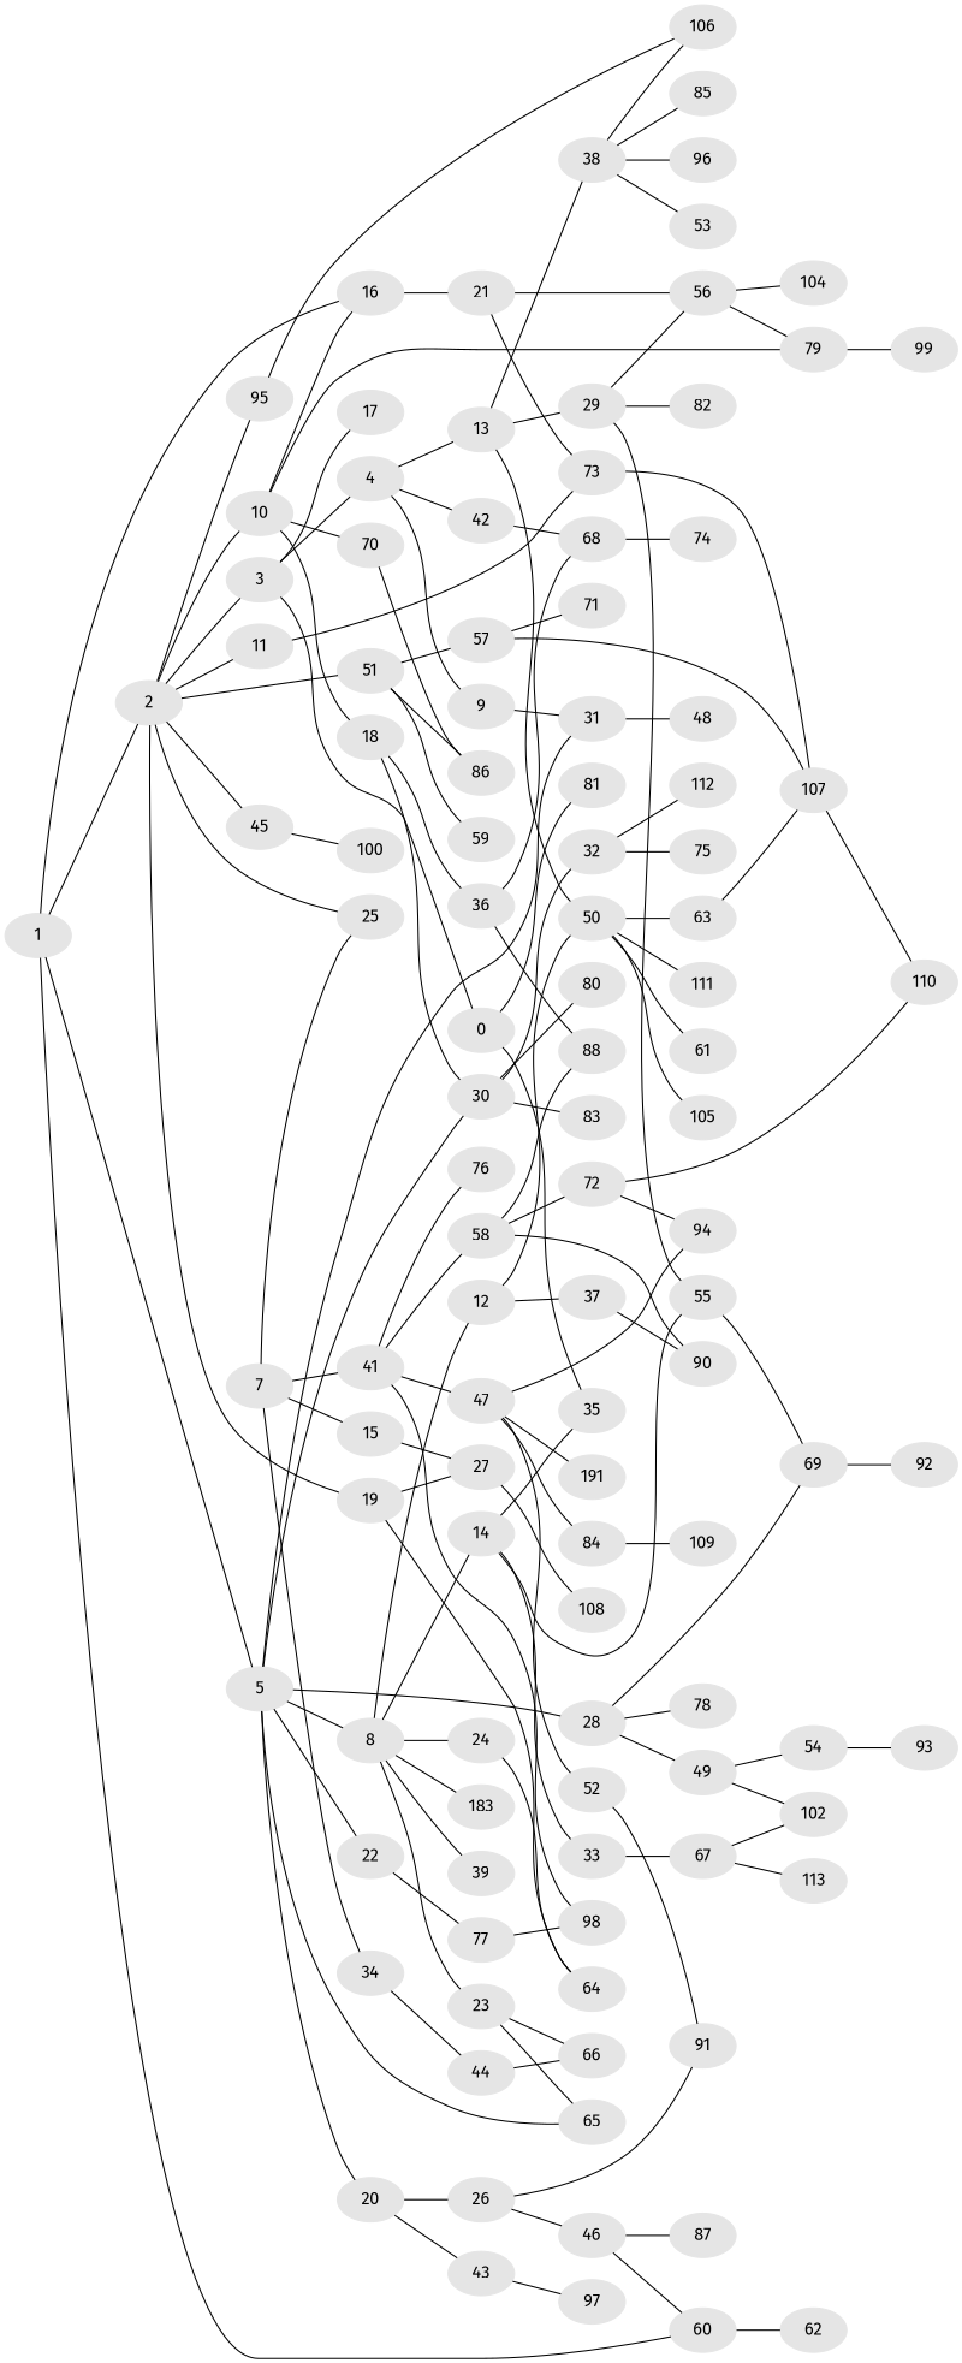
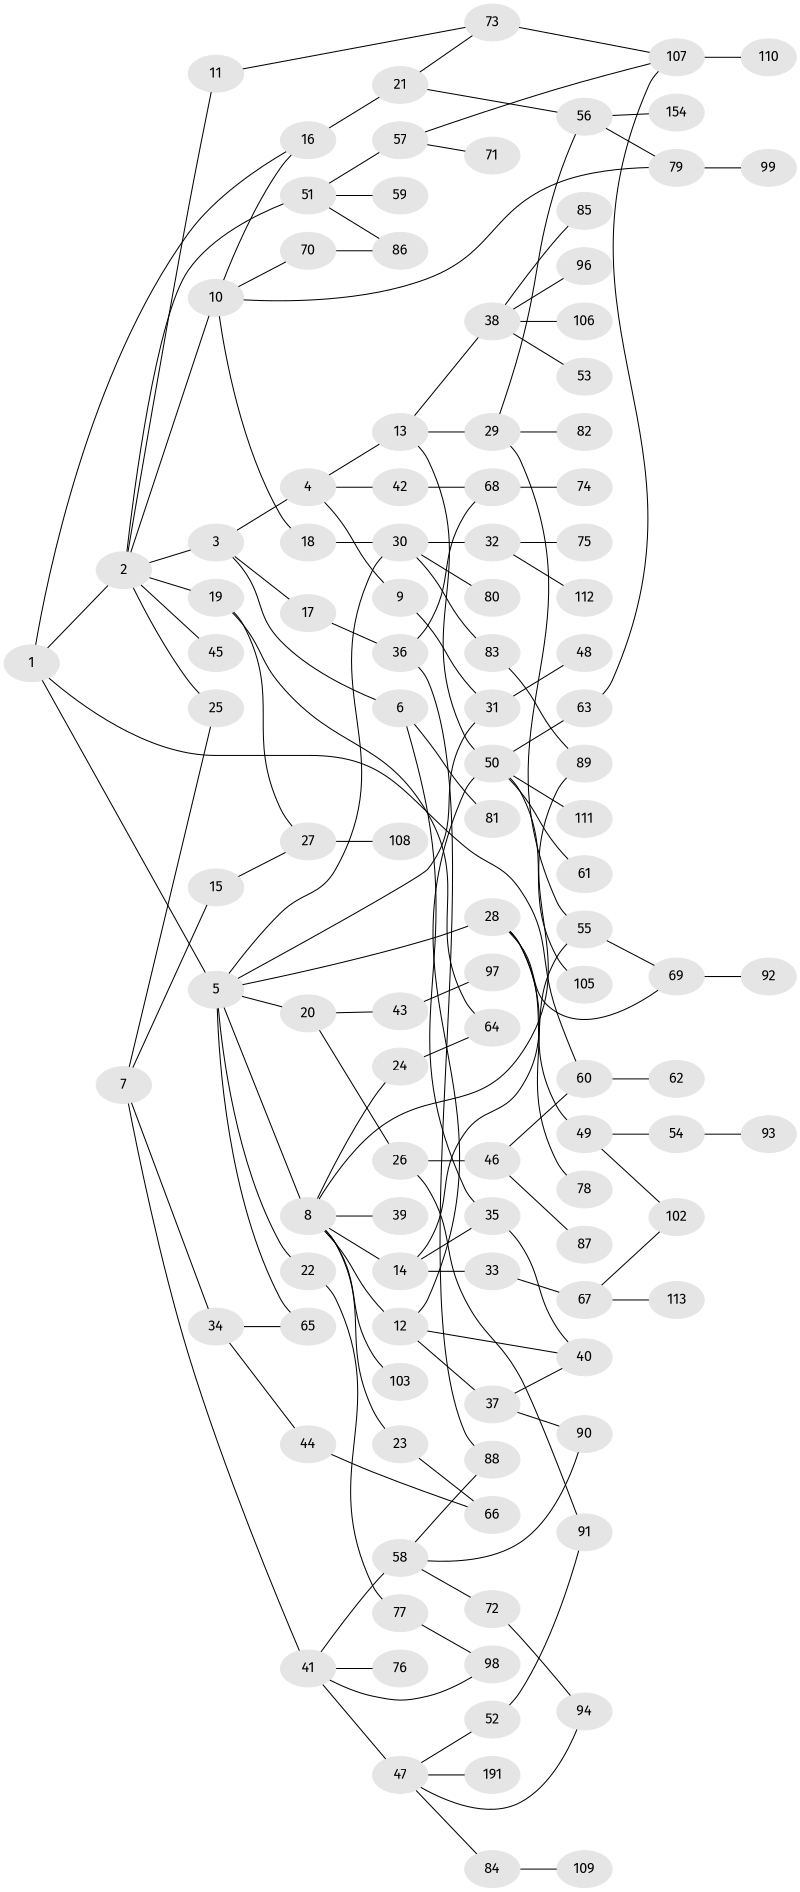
  graph {
    fontname="Fira Sans"
    rankdir=LR
    node [color=gray90 fontname="Fira Sans" style=filled]
    edge [fontname="Fira Sans"]
    1
    2
    5
    16
    60
    3
    10
    11
    19
    45
    51
-   95
    25
    8
    20
    22
    28
    30
    31
    65
    21
    62
    4
-   6 [label=0]
+   6
    17
    7
    15
    34
    41
    18
    70
    79
    73
    27
    64
-   100
    57
    59
    86
    106
    9
    13
    42
    35
    81
    36
    50
    29
    38
    68
    12
    14
    23
    24
    39
-   103 [label=183]
+   89
+   103
    26
    43
    77
    49
    69
    78
    32
    80
    83
    48
+   40
    44
    47
    58
    76
    98
    37
    33
    55
    66
    99
    107
    90
    61
    63
    105
    111
    56
    82
    53
    85
    96
    67
    108
    88
    46
    91
    97
-   104
+   104 [label=154]
    87
    54
    102
    92
    75
    112
    113
    74
    52
    84
    94
    n108 [label=191]
    72
    109
    93
    71
    110
    1 -- 2
    1 -- 5
    1 -- 16
    1 -- 60
    2 -- 3
    2 -- 10
    2 -- 11
    2 -- 19
    2 -- 45
    2 -- 51
-   2 -- 95
    2 -- 25
    5 -- 8
    5 -- 20
    5 -- 22
    5 -- 28
    5 -- 30
    5 -- 31
    5 -- 65
    16 -- 21
    60 -- 62
    3 -- 4
    3 -- 6
    3 -- 17
    10 -- 16
    10 -- 18
    10 -- 70
    10 -- 79
    11 -- 73
    19 -- 27
    19 -- 64
-   45 -- 100
    51 -- 57
    51 -- 59
    51 -- 86
-   95 -- 106
    8 -- 12
    8 -- 14
    8 -- 23
    8 -- 24
    8 -- 39
+   8 -- 89
    8 -- 103
    20 -- 26
    20 -- 43
    22 -- 77
    28 -- 49
    28 -- 69
    28 -- 78
    30 -- 32
    30 -- 80
    30 -- 83
    31 -- 48
    21 -- 73
    21 -- 56
    4 -- 9
    4 -- 13
    4 -- 42
    6 -- 35
    6 -- 81
-   18 -- 36
+   17 -- 36
    7 -- 25
    7 -- 15
    7 -- 34
    7 -- 41
    15 -- 27
    34 -- 44
    41 -- 47
    41 -- 58
    41 -- 76
    41 -- 98
    18 -- 30
    70 -- 86
    79 -- 99
    73 -- 107
    27 -- 108
    57 -- 107
    57 -- 71
    9 -- 31
    13 -- 50
    13 -- 29
    13 -- 38
    42 -- 68
+   35 -- 40
    36 -- 68
    36 -- 88
    50 -- 61
    50 -- 63
    50 -- 105
    50 -- 111
    29 -- 55
    29 -- 56
    29 -- 82
    38 -- 106
    38 -- 53
    38 -- 85
    38 -- 96
    68 -- 74
    12 -- 50
+   12 -- 40
    12 -- 37
    14 -- 35
    14 -- 33
    14 -- 55
-   23 -- 65
+   34 -- 65
    23 -- 66
    24 -- 64
    26 -- 46
    26 -- 91
    43 -- 97
    77 -- 98
    49 -- 54
    49 -- 102
    69 -- 92
    32 -- 75
    32 -- 112
+   83 -- 89
    44 -- 66
    47 -- 52
    47 -- 84
    47 -- 94
    47 -- n108
    58 -- 90
    58 -- 88
    58 -- 72
+   37 -- 40
    37 -- 90
    33 -- 67
    55 -- 69
    107 -- 110
    63 -- 107
    56 -- 79
    56 -- 104
    67 -- 102
    67 -- 113
    46 -- 60
    46 -- 87
    54 -- 93
    52 -- 91
    84 -- 109
    72 -- 94
-   72 -- 110
  }
